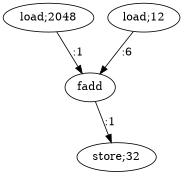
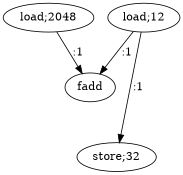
  digraph {
    n1 [label="load;2048"]
    n2 [label=fadd]
    n3 [label="store;32"]
    n4 [label="load;12"]
    n1 -> n2 [label=":1"]
-   n2 -> n3 [label=":1"]
-   n4 -> n2 [label=":6"]
+   n4 -> n3 [label=":1"]
+   n4 -> n2 [label=":1"]
  }
